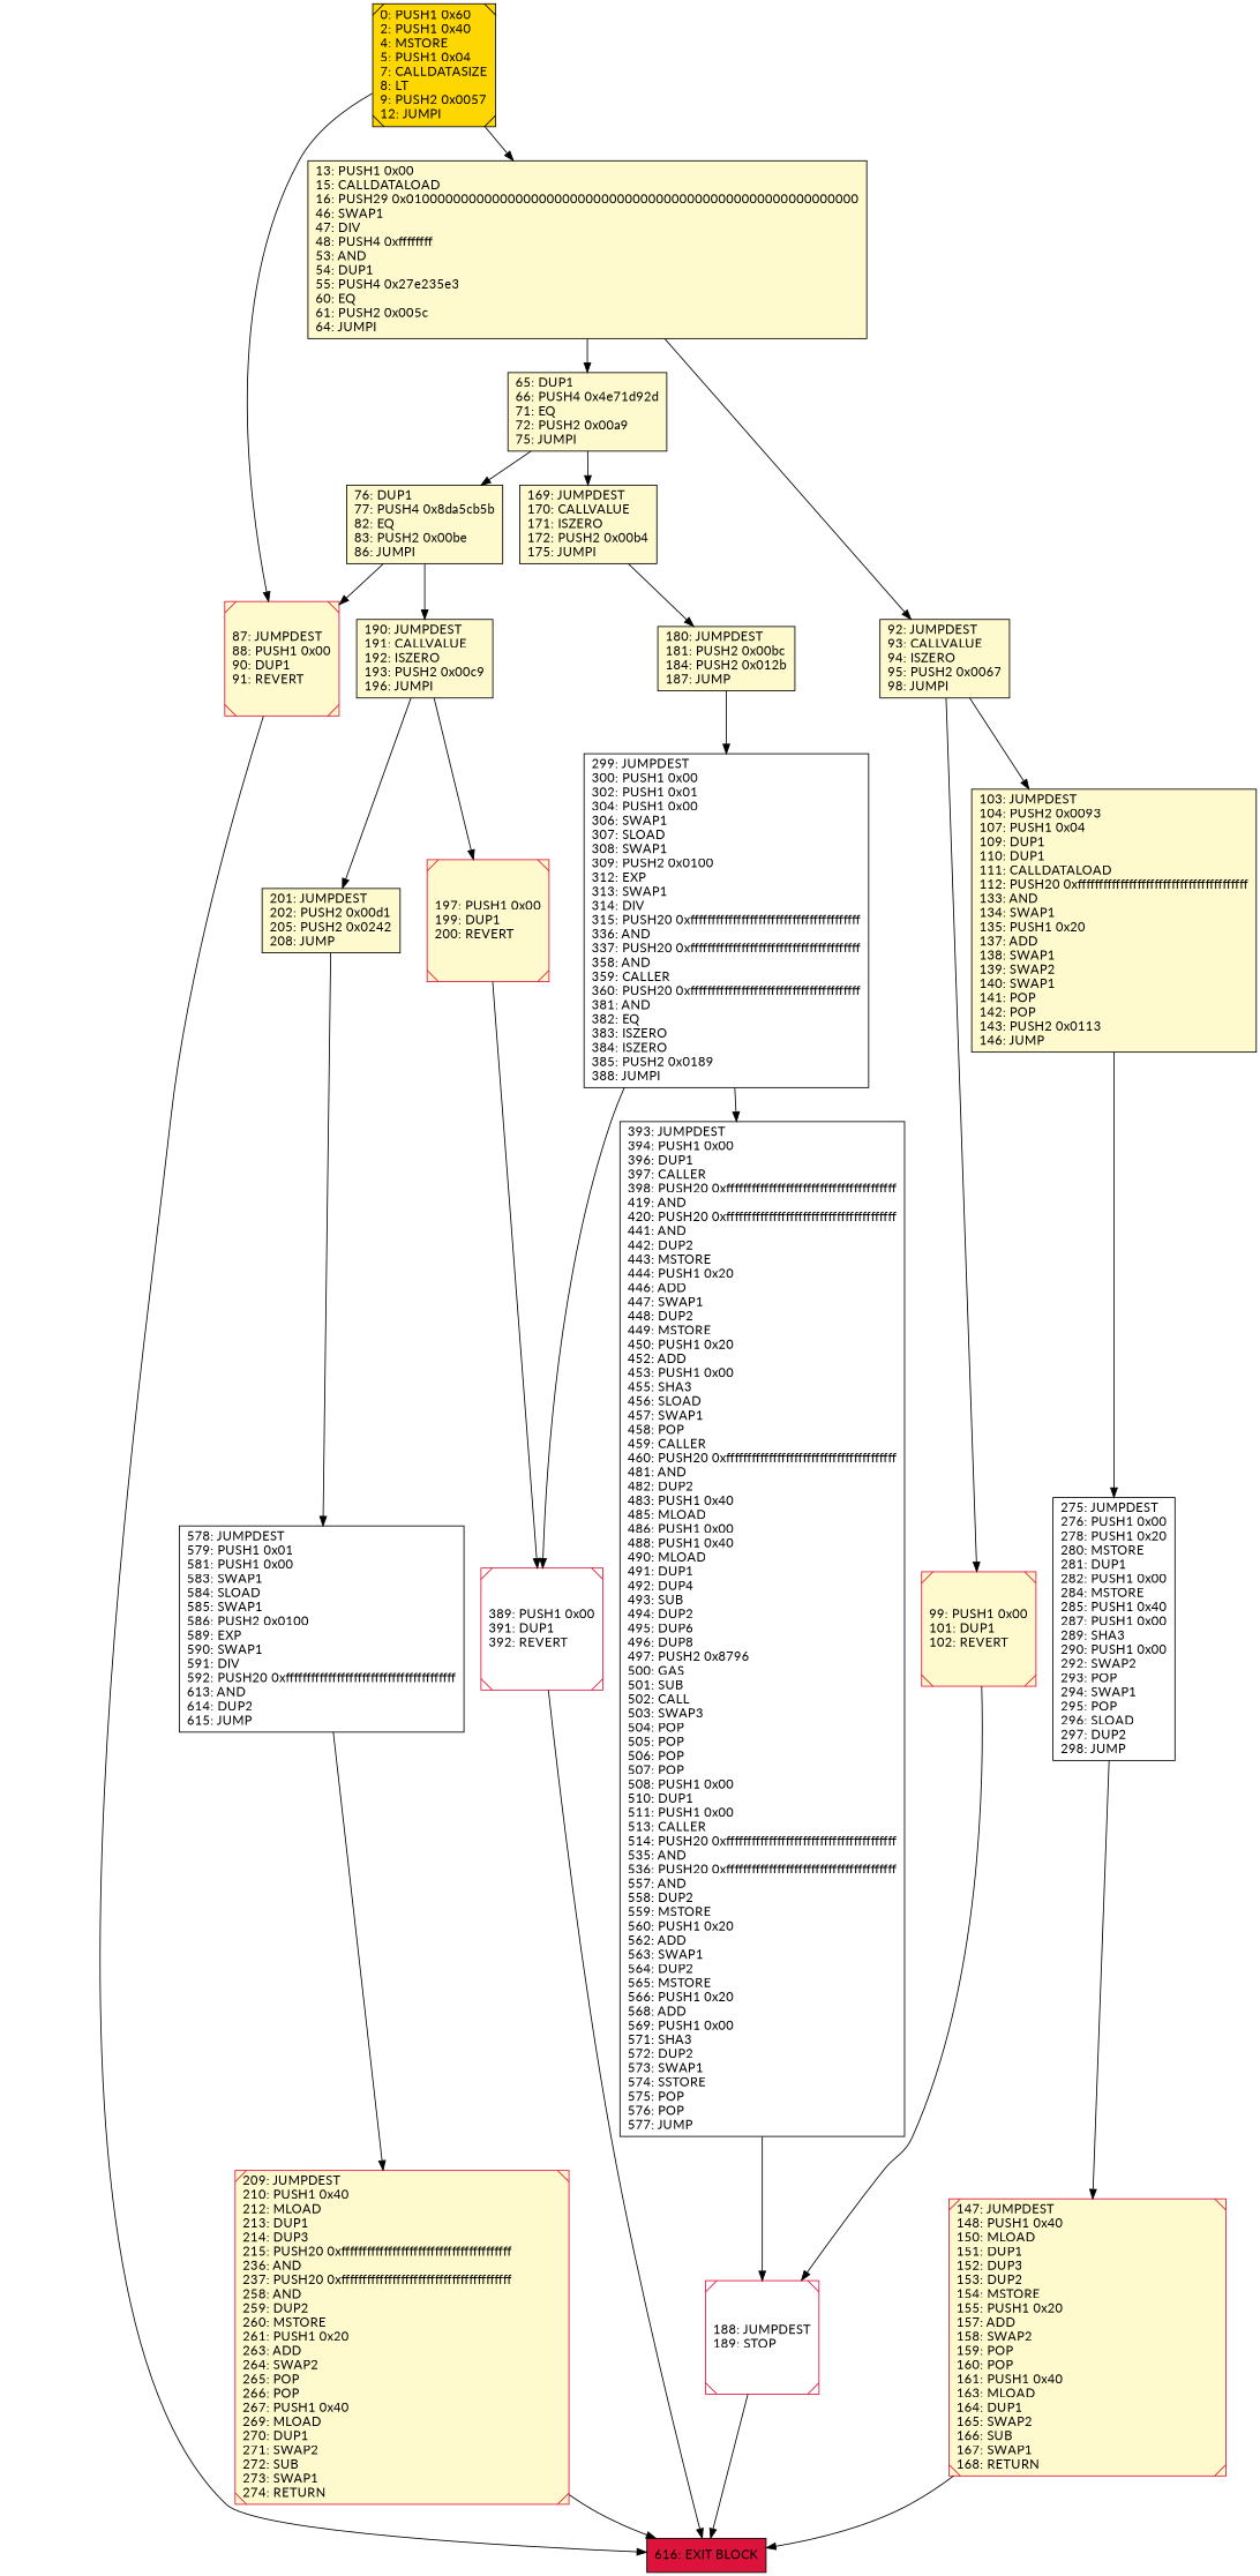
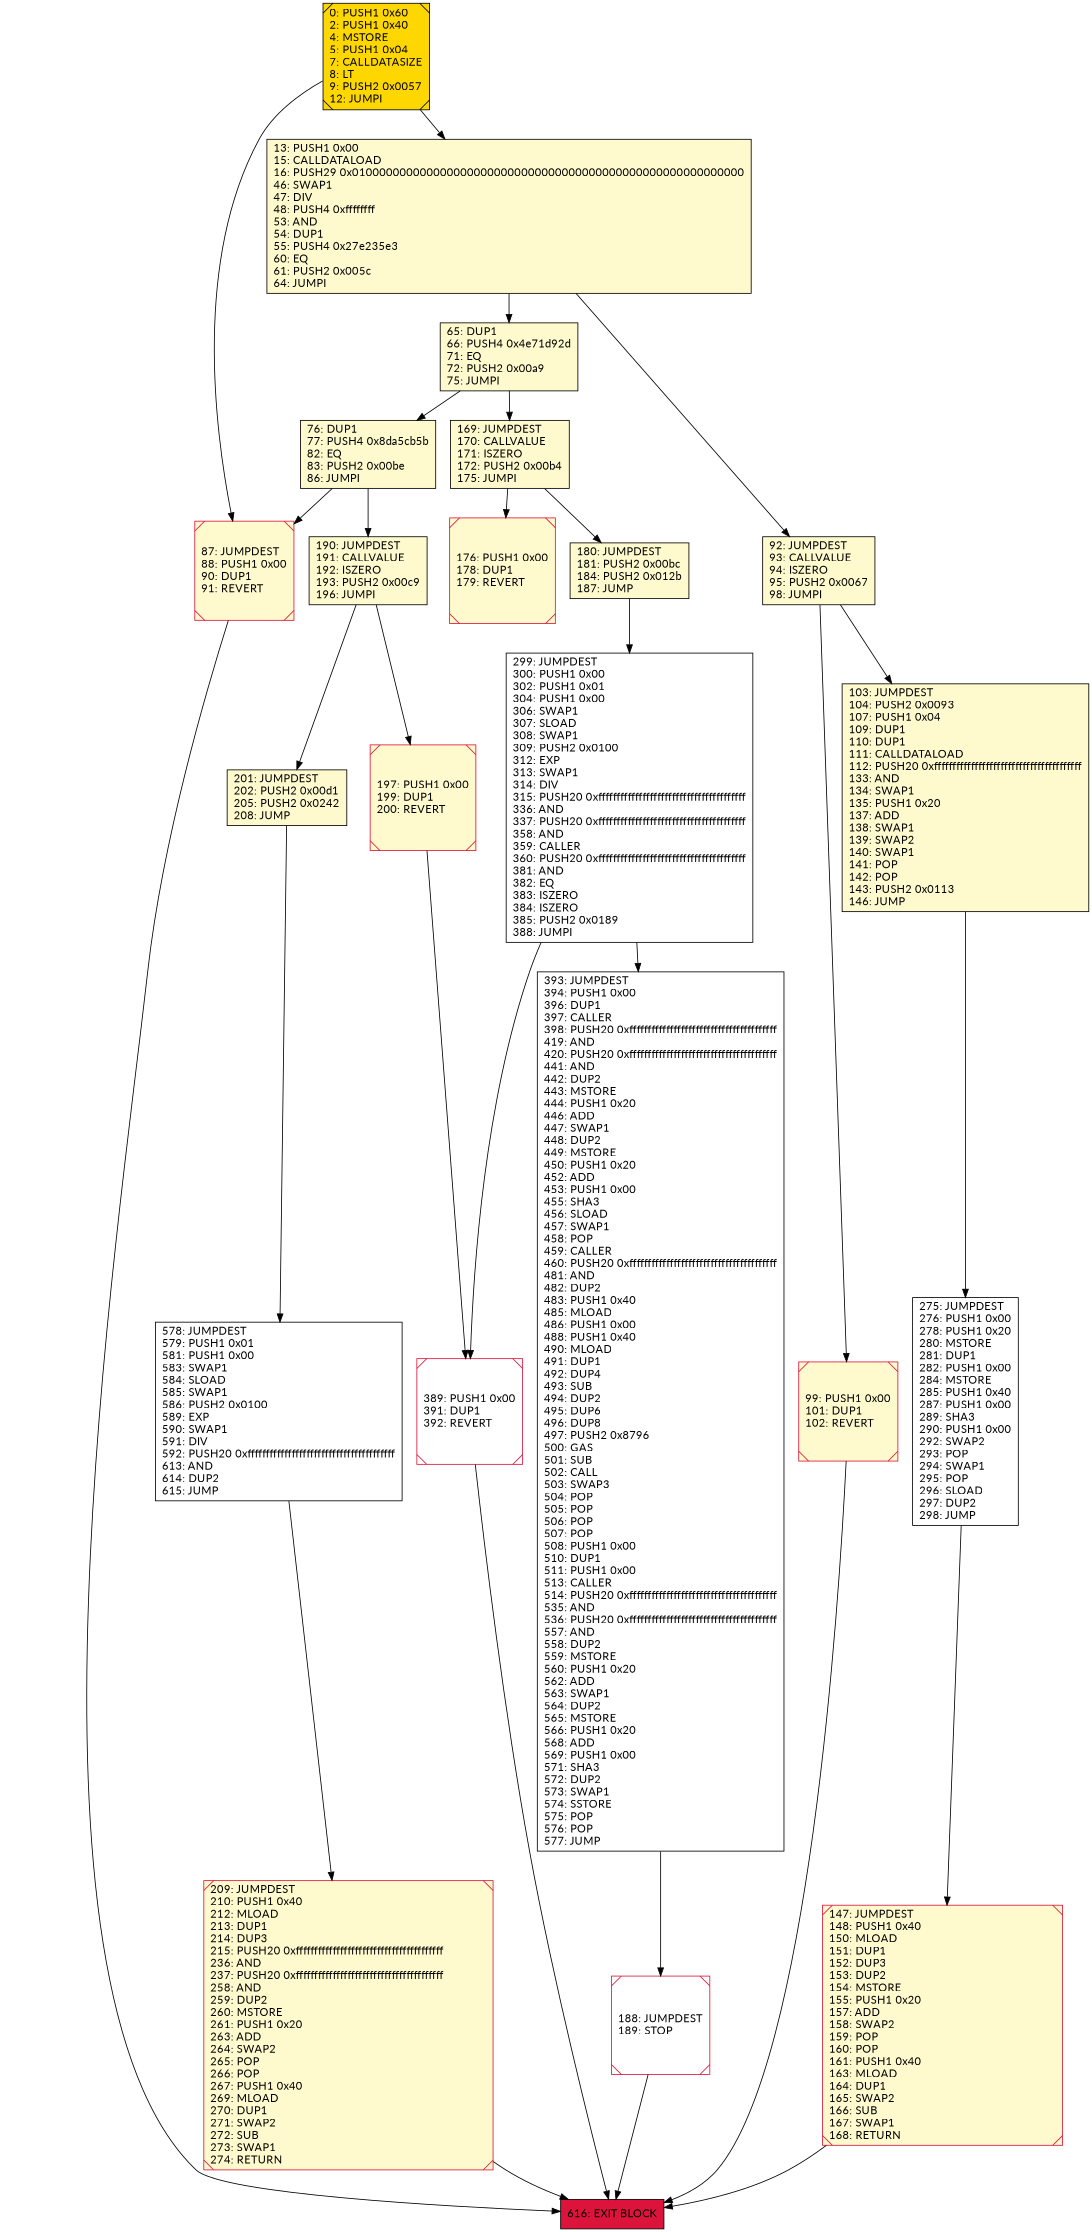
  digraph {
    fontname=Lato
    rankdir=UD
    node [color=black fillcolor=lemonchiffon fontcolor=black fontname=Lato shape=box style=filled]
    edge [fontname=Lato]
    n1 [color=crimson label="147: JUMPDEST\l148: PUSH1 0x40\l150: MLOAD\l151: DUP1\l152: DUP3\l153: DUP2\l154: MSTORE\l155: PUSH1 0x20\l157: ADD\l158: SWAP2\l159: POP\l160: POP\l161: PUSH1 0x40\l163: MLOAD\l164: DUP1\l165: SWAP2\l166: SUB\l167: SWAP1\l168: RETURN\l" shape=Msquare]
    n2 [fillcolor=crimson label="616: EXIT BLOCK\l"]
    n3 [color=crimson label="99: PUSH1 0x00\l101: DUP1\l102: REVERT\l" shape=Msquare]
    n4 [label="201: JUMPDEST\l202: PUSH2 0x00d1\l205: PUSH2 0x0242\l208: JUMP\l"]
    n5 [fillcolor=white label="578: JUMPDEST\l579: PUSH1 0x01\l581: PUSH1 0x00\l583: SWAP1\l584: SLOAD\l585: SWAP1\l586: PUSH2 0x0100\l589: EXP\l590: SWAP1\l591: DIV\l592: PUSH20 0xffffffffffffffffffffffffffffffffffffffff\l613: AND\l614: DUP2\l615: JUMP\l"]
    n6 [color=crimson label="209: JUMPDEST\l210: PUSH1 0x40\l212: MLOAD\l213: DUP1\l214: DUP3\l215: PUSH20 0xffffffffffffffffffffffffffffffffffffffff\l236: AND\l237: PUSH20 0xffffffffffffffffffffffffffffffffffffffff\l258: AND\l259: DUP2\l260: MSTORE\l261: PUSH1 0x20\l263: ADD\l264: SWAP2\l265: POP\l266: POP\l267: PUSH1 0x40\l269: MLOAD\l270: DUP1\l271: SWAP2\l272: SUB\l273: SWAP1\l274: RETURN\l" shape=Msquare]
    n7 [fillcolor=white label="393: JUMPDEST\l394: PUSH1 0x00\l396: DUP1\l397: CALLER\l398: PUSH20 0xffffffffffffffffffffffffffffffffffffffff\l419: AND\l420: PUSH20 0xffffffffffffffffffffffffffffffffffffffff\l441: AND\l442: DUP2\l443: MSTORE\l444: PUSH1 0x20\l446: ADD\l447: SWAP1\l448: DUP2\l449: MSTORE\l450: PUSH1 0x20\l452: ADD\l453: PUSH1 0x00\l455: SHA3\l456: SLOAD\l457: SWAP1\l458: POP\l459: CALLER\l460: PUSH20 0xffffffffffffffffffffffffffffffffffffffff\l481: AND\l482: DUP2\l483: PUSH1 0x40\l485: MLOAD\l486: PUSH1 0x00\l488: PUSH1 0x40\l490: MLOAD\l491: DUP1\l492: DUP4\l493: SUB\l494: DUP2\l495: DUP6\l496: DUP8\l497: PUSH2 0x8796\l500: GAS\l501: SUB\l502: CALL\l503: SWAP3\l504: POP\l505: POP\l506: POP\l507: POP\l508: PUSH1 0x00\l510: DUP1\l511: PUSH1 0x00\l513: CALLER\l514: PUSH20 0xffffffffffffffffffffffffffffffffffffffff\l535: AND\l536: PUSH20 0xffffffffffffffffffffffffffffffffffffffff\l557: AND\l558: DUP2\l559: MSTORE\l560: PUSH1 0x20\l562: ADD\l563: SWAP1\l564: DUP2\l565: MSTORE\l566: PUSH1 0x20\l568: ADD\l569: PUSH1 0x00\l571: SHA3\l572: DUP2\l573: SWAP1\l574: SSTORE\l575: POP\l576: POP\l577: JUMP\l"]
    n8 [color=crimson fillcolor=white label="188: JUMPDEST\l189: STOP\l" shape=Msquare]
    n9 [label="103: JUMPDEST\l104: PUSH2 0x0093\l107: PUSH1 0x04\l109: DUP1\l110: DUP1\l111: CALLDATALOAD\l112: PUSH20 0xffffffffffffffffffffffffffffffffffffffff\l133: AND\l134: SWAP1\l135: PUSH1 0x20\l137: ADD\l138: SWAP1\l139: SWAP2\l140: SWAP1\l141: POP\l142: POP\l143: PUSH2 0x0113\l146: JUMP\l"]
    n10 [fillcolor=white label="275: JUMPDEST\l276: PUSH1 0x00\l278: PUSH1 0x20\l280: MSTORE\l281: DUP1\l282: PUSH1 0x00\l284: MSTORE\l285: PUSH1 0x40\l287: PUSH1 0x00\l289: SHA3\l290: PUSH1 0x00\l292: SWAP2\l293: POP\l294: SWAP1\l295: POP\l296: SLOAD\l297: DUP2\l298: JUMP\l"]
    n11 [color=crimson label="197: PUSH1 0x00\l199: DUP1\l200: REVERT\l" shape=Msquare]
    n12 [color=crimson fillcolor=white label="389: PUSH1 0x00\l391: DUP1\l392: REVERT\l" shape=Msquare]
    n13 [label="65: DUP1\l66: PUSH4 0x4e71d92d\l71: EQ\l72: PUSH2 0x00a9\l75: JUMPI\l"]
    n14 [label="76: DUP1\l77: PUSH4 0x8da5cb5b\l82: EQ\l83: PUSH2 0x00be\l86: JUMPI\l"]
    n15 [label="169: JUMPDEST\l170: CALLVALUE\l171: ISZERO\l172: PUSH2 0x00b4\l175: JUMPI\l"]
    n16 [label="190: JUMPDEST\l191: CALLVALUE\l192: ISZERO\l193: PUSH2 0x00c9\l196: JUMPI\l"]
    n17 [color=crimson label="87: JUMPDEST\l88: PUSH1 0x00\l90: DUP1\l91: REVERT\l" shape=Msquare]
+   n18 [color=crimson label="176: PUSH1 0x00\l178: DUP1\l179: REVERT\l" shape=Msquare]
    n19 [label="180: JUMPDEST\l181: PUSH2 0x00bc\l184: PUSH2 0x012b\l187: JUMP\l"]
    n20 [fillcolor=white label="299: JUMPDEST\l300: PUSH1 0x00\l302: PUSH1 0x01\l304: PUSH1 0x00\l306: SWAP1\l307: SLOAD\l308: SWAP1\l309: PUSH2 0x0100\l312: EXP\l313: SWAP1\l314: DIV\l315: PUSH20 0xffffffffffffffffffffffffffffffffffffffff\l336: AND\l337: PUSH20 0xffffffffffffffffffffffffffffffffffffffff\l358: AND\l359: CALLER\l360: PUSH20 0xffffffffffffffffffffffffffffffffffffffff\l381: AND\l382: EQ\l383: ISZERO\l384: ISZERO\l385: PUSH2 0x0189\l388: JUMPI\l"]
    n21 [label="13: PUSH1 0x00\l15: CALLDATALOAD\l16: PUSH29 0x0100000000000000000000000000000000000000000000000000000000\l46: SWAP1\l47: DIV\l48: PUSH4 0xffffffff\l53: AND\l54: DUP1\l55: PUSH4 0x27e235e3\l60: EQ\l61: PUSH2 0x005c\l64: JUMPI\l"]
    n22 [label="92: JUMPDEST\l93: CALLVALUE\l94: ISZERO\l95: PUSH2 0x0067\l98: JUMPI\l"]
    n23 [fillcolor=gold label="0: PUSH1 0x60\l2: PUSH1 0x40\l4: MSTORE\l5: PUSH1 0x04\l7: CALLDATASIZE\l8: LT\l9: PUSH2 0x0057\l12: JUMPI\l" shape=Msquare]
    n1 -> n2
-   n3 -> n8
+   n3 -> n2
    n4 -> n5
    n5 -> n6
    n6 -> n2
    n7 -> n8
    n8 -> n2
    n9 -> n10
    n10 -> n1
    n11 -> n12
    n12 -> n2
    n13 -> n14
    n13 -> n15
    n14 -> n16
    n14 -> n17
+   n15 -> n18
    n15 -> n19
    n16 -> n4
    n16 -> n11
    n17 -> n2
    n19 -> n20
    n20 -> n7
    n20 -> n12
    n21 -> n13
    n21 -> n22
    n22 -> n3
    n22 -> n9
    n23 -> n17
    n23 -> n21
  }
